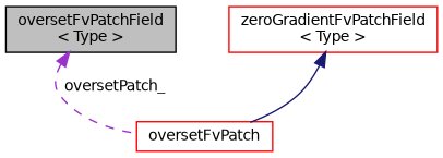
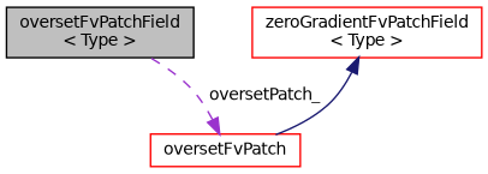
  digraph {
    node [color=red fontname=Helvetica fontsize=10 shape=record]
    edge [dir=back fontname=Helvetica fontsize=10 labelfontname=Helvetica labelfontsize=10]
    n1 [color=black fillcolor=grey75 fontcolor=black height=0.2 label="oversetFvPatchField\l\< Type \>" style=filled width=0.4]
    n2 [height=0.2 label="zeroGradientFvPatchField\l\< Type \>" width=0.4]
    n3 [height=0.2 label=oversetFvPatch width=0.4]
    n2 -> n3 [color=midnightblue style=solid]
-   n1 -> n3 [color=darkorchid3 label=" oversetPatch_" style=dashed]
+   n3 -> n1 [color=darkorchid3 label=" oversetPatch_" style=dashed]
  }
